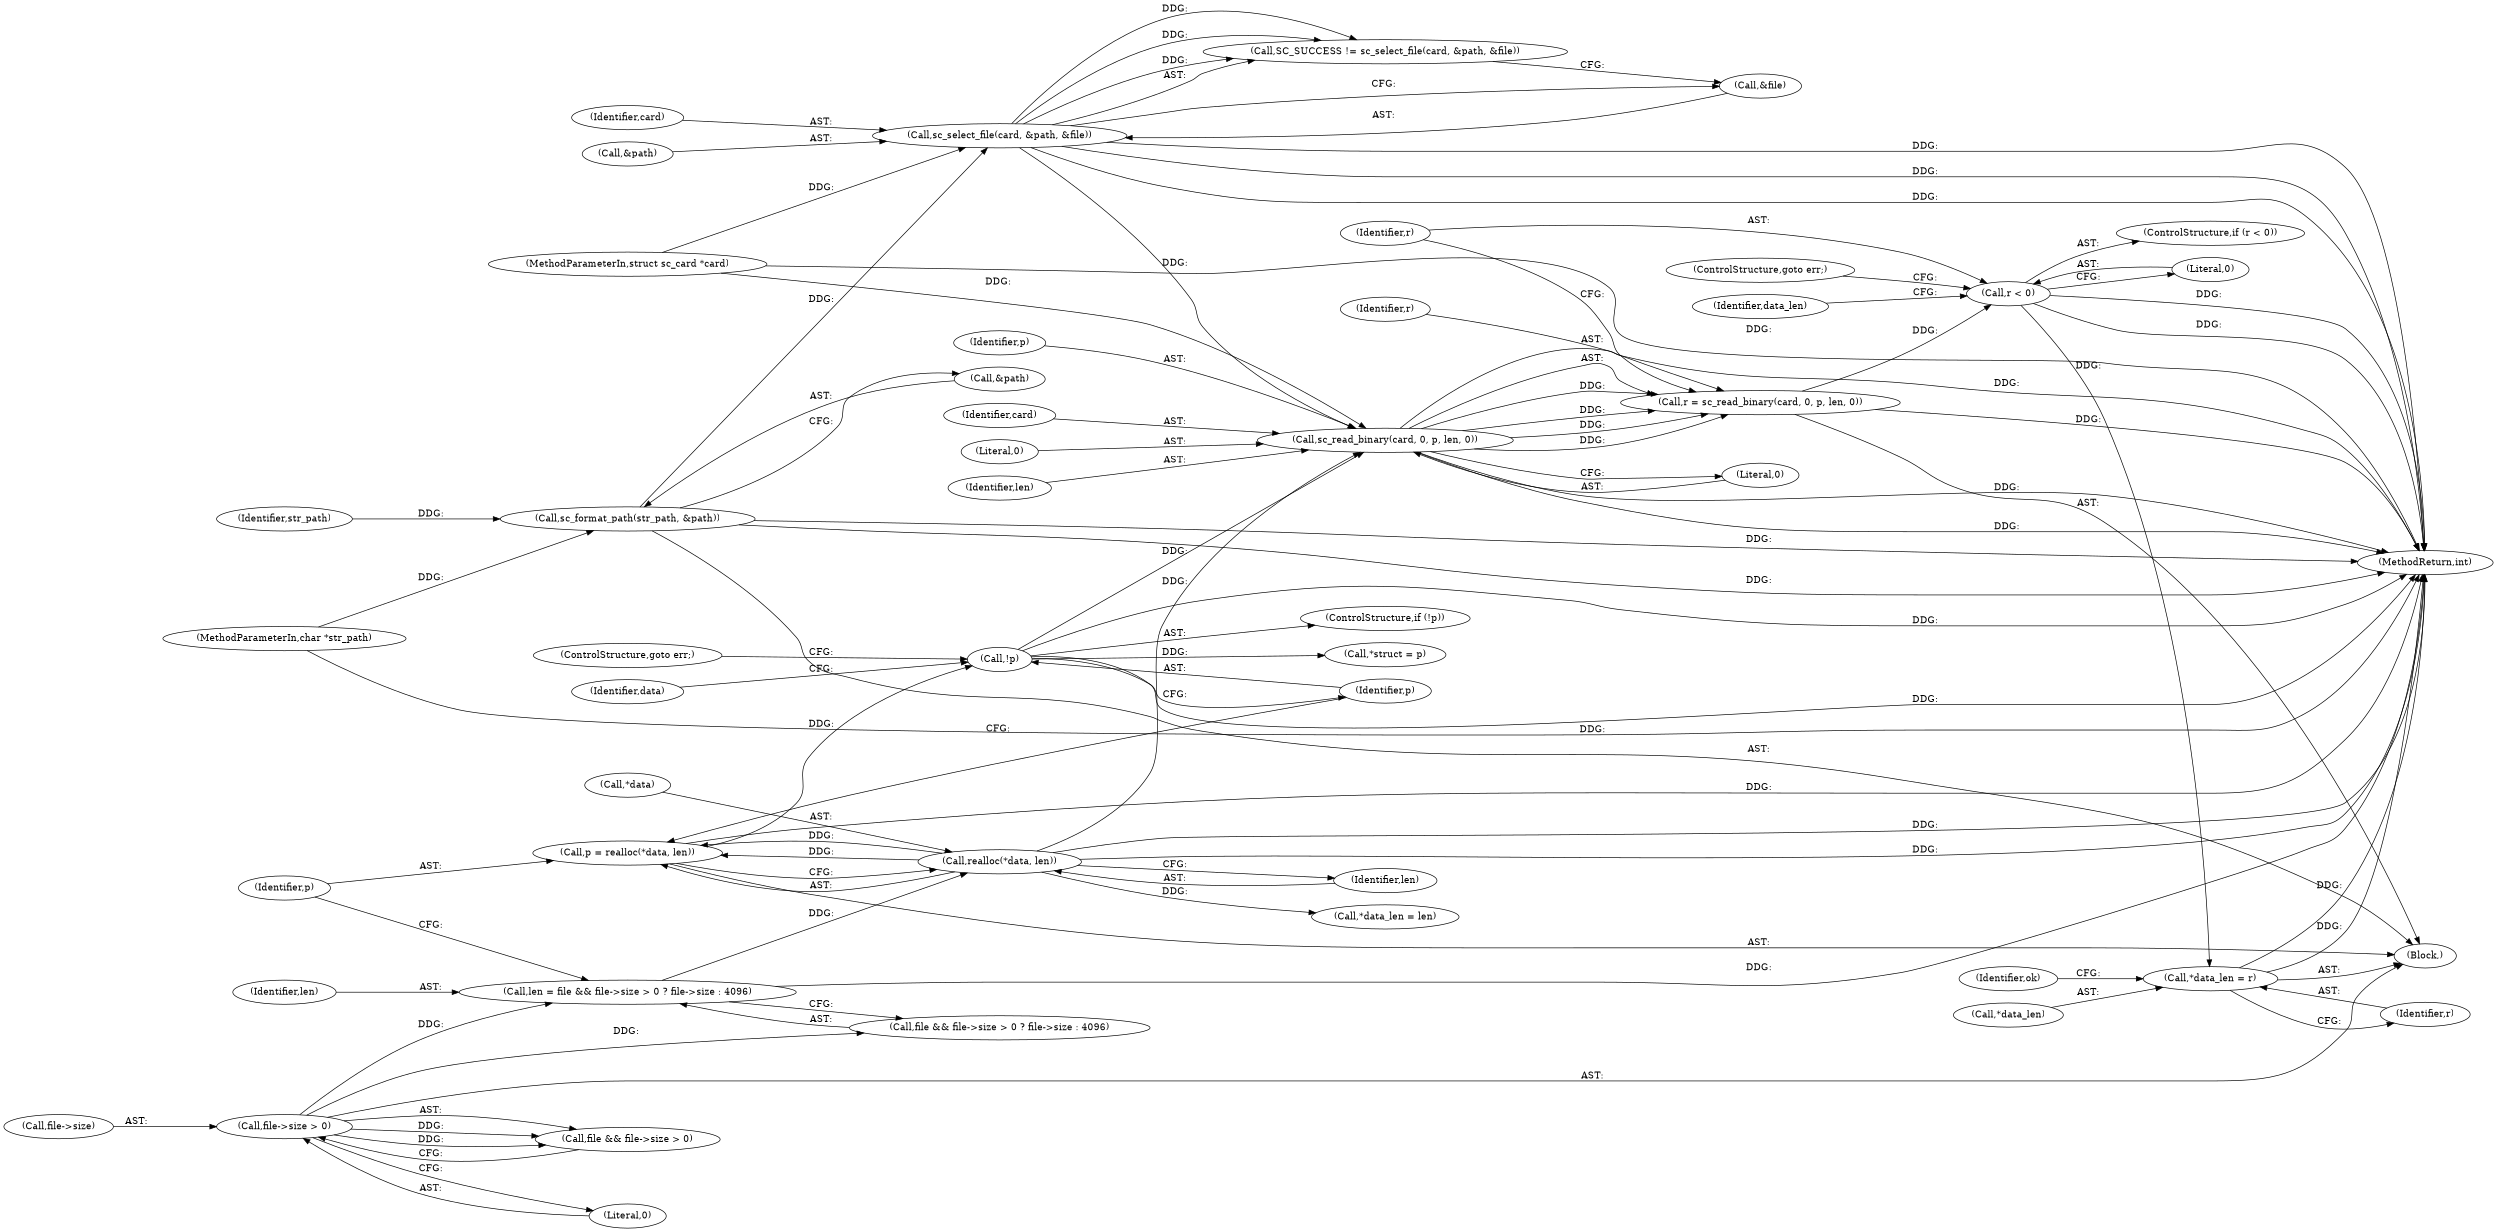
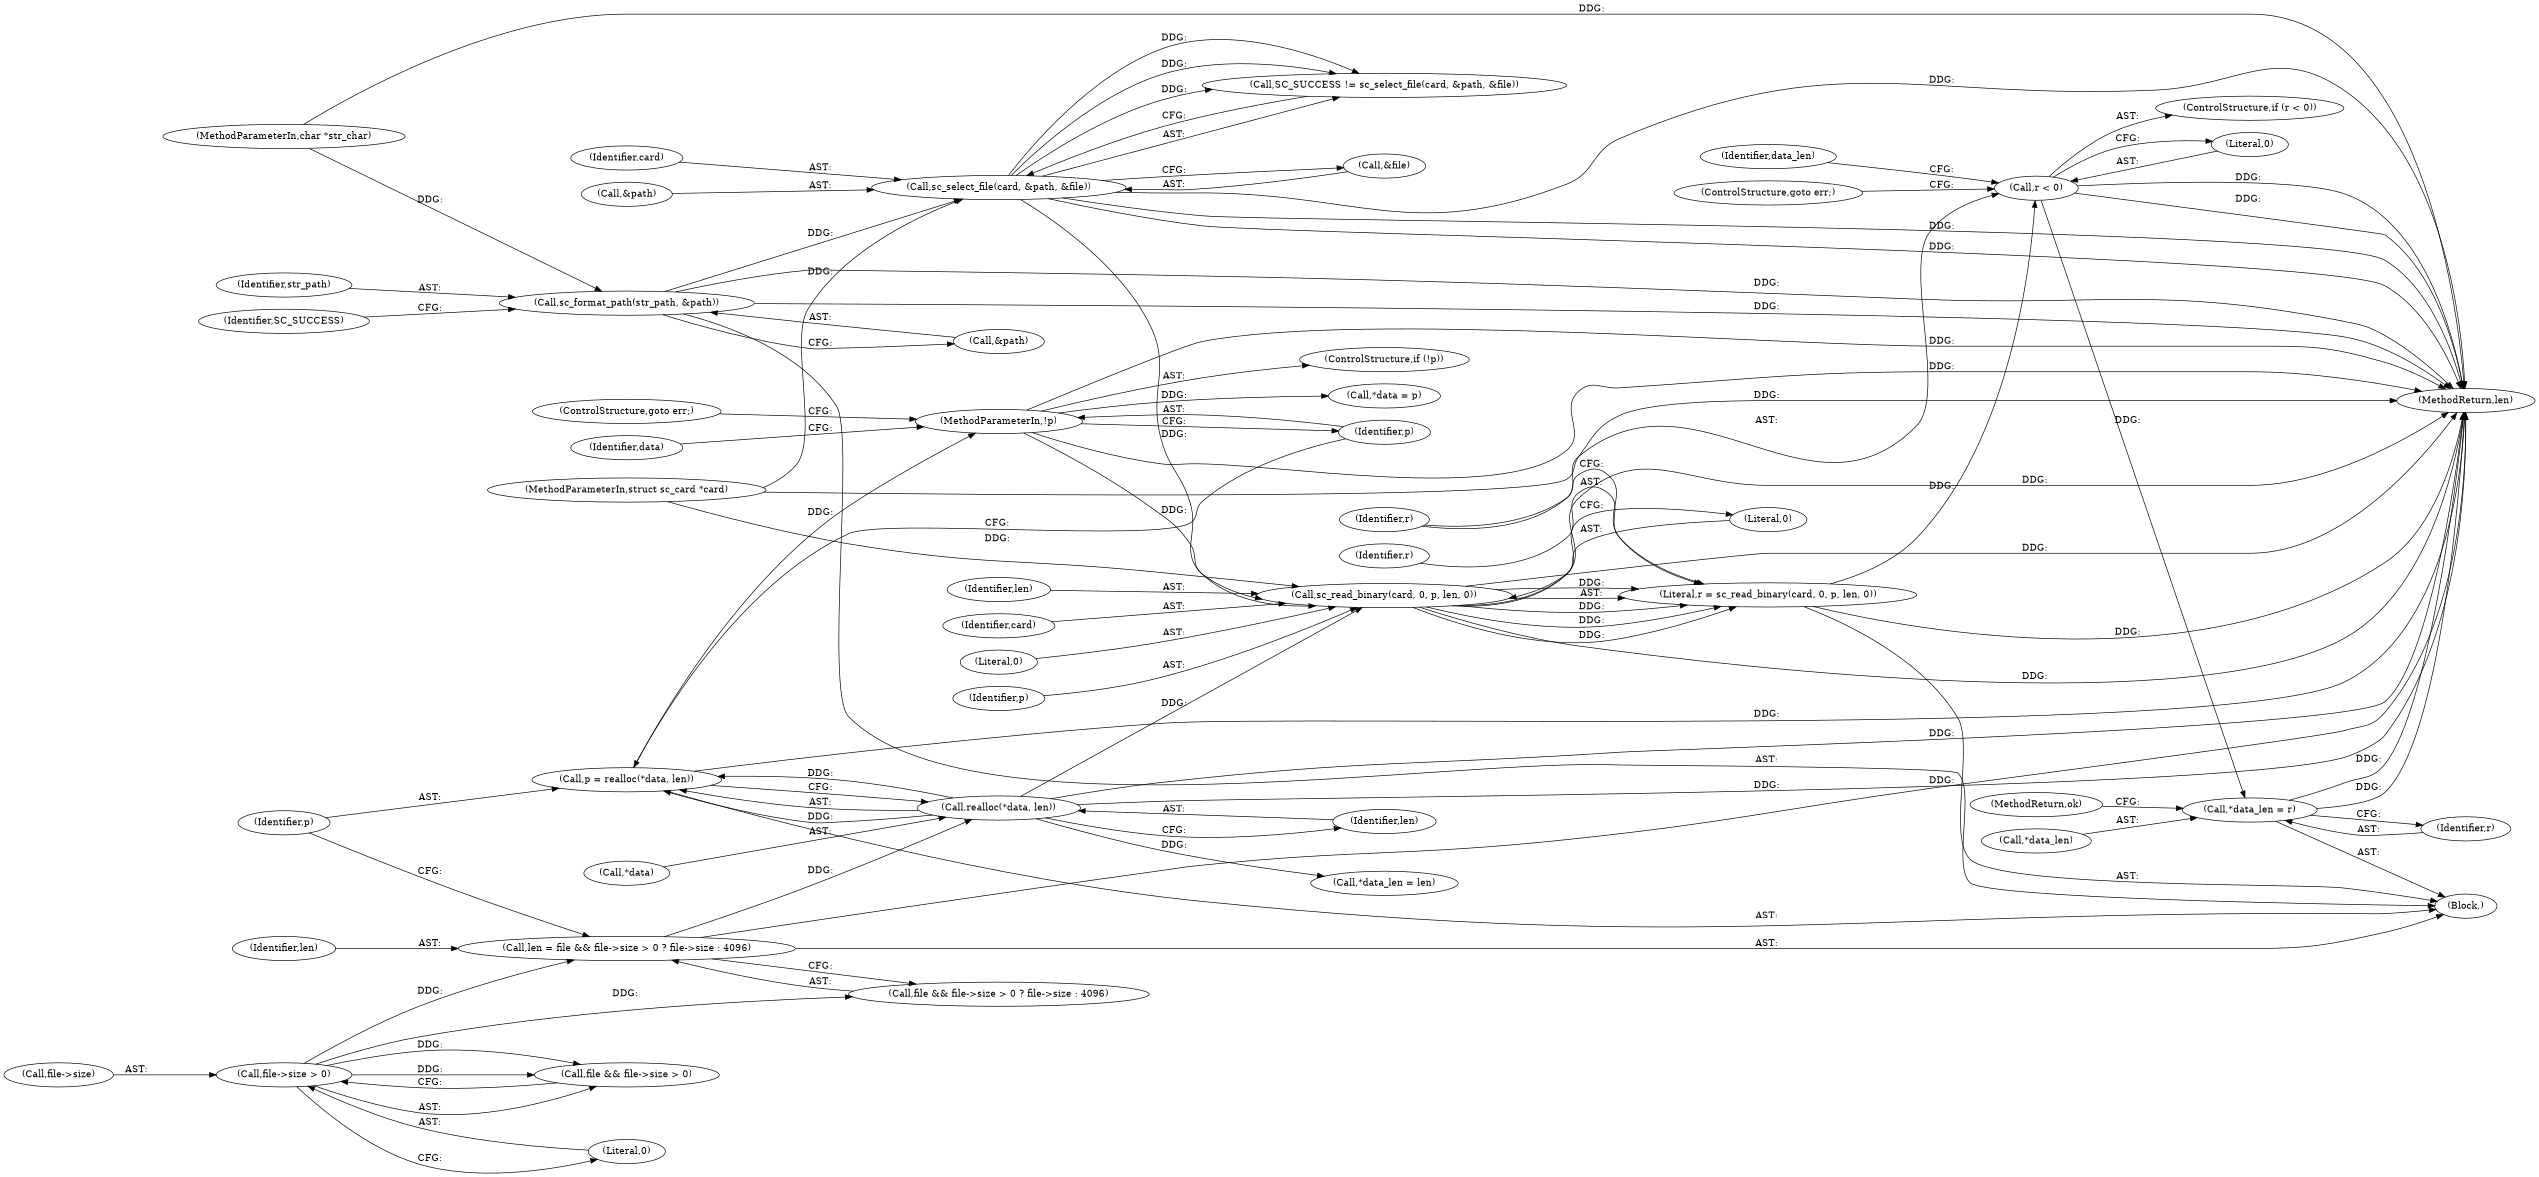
  digraph {
    rankdir=LR
-   n1 [label="(Call,r = sc_read_binary(card, 0, p, len, 0))"]
+   n1 [label="(Literal,r = sc_read_binary(card, 0, p, len, 0))"]
    n2 [label="(Call,r < 0)"]
    n3 [label="(Block,)"]
-   n4 [label="(MethodReturn,int)"]
+   n4 [label="(MethodReturn,len)"]
    n5 [label="(Call,sc_read_binary(card, 0, p, len, 0))"]
    n6 [label="(Literal,0)"]
    n7 [label="(Call,*data_len = r)"]
    n8 [label="(ControlStructure,if (r < 0))"]
    n9 [label="(Literal,0)"]
    n10 [label="(Call,sc_select_file(card, &path, &file))"]
    n11 [label="(Call,&file)"]
    n12 [label="(Call,SC_SUCCESS != sc_select_file(card, &path, &file))"]
    n13 [label="(MethodParameterIn,struct sc_card *card)"]
    n14 [label="(Call,sc_format_path(str_path, &path))"]
    n15 [label="(Call,&path)"]
-   n16 [label="(MethodParameterIn,char *str_path)"]
-   n17 [label="(Call,!p)"]
+   n16 [label="(MethodParameterIn,char *str_char)"]
+   n17 [label="(MethodParameterIn,!p)"]
    n18 [label="(ControlStructure,if (!p))"]
    n19 [label="(Identifier,p)"]
-   n20 [label="(Call,*struct = p)"]
+   n20 [label="(Call,*data = p)"]
    n21 [label="(Call,p = realloc(*data, len))"]
    n22 [label="(Call,realloc(*data, len))"]
    n23 [label="(Call,*data_len = len)"]
    n24 [label="(Identifier,len)"]
    n25 [label="(Call,len = file && file->size > 0 ? file->size : 4096)"]
    n26 [label="(Call,file && file->size > 0 ? file->size : 4096)"]
    n27 [label="(Call,file->size > 0)"]
    n28 [label="(Call,file && file->size > 0)"]
    n29 [label="(Literal,0)"]
    n30 [label="(Identifier,r)"]
    n31 [label="(Identifier,str_path)"]
    n32 [label="(Identifier,r)"]
-   n33 [label="(Identifier,ok)"]
+   n33 [label="(MethodReturn,ok)"]
    n34 [label="(Identifier,data_len)"]
    n35 [label="(Call,&path)"]
    n36 [label="(Identifier,len)"]
    n37 [label="(Identifier,len)"]
    n38 [label="(Identifier,card)"]
    n39 [label="(Identifier,card)"]
    n40 [label="(ControlStructure,goto err;)"]
    n41 [label="(Identifier,p)"]
    n42 [label="(Literal,0)"]
    n43 [label="(Call,*data)"]
    n44 [label="(Identifier,r)"]
    n45 [label="(Identifier,p)"]
    n46 [label="(Identifier,data)"]
    n47 [label="(Call,*data_len)"]
+   n48 [label="(Identifier,SC_SUCCESS)"]
    n49 [label="(ControlStructure,goto err;)"]
    n50 [label="(Call,file->size)"]
    n1 -> n2 [label="DDG: "]
    n1 -> n3 [label="AST: "]
    n1 -> n4 [label="DDG: "]
    n2 -> n4 [label="DDG: "]
    n2 -> n4 [label="DDG: "]
    n2 -> n7 [label="DDG: "]
    n2 -> n8 [label="AST: "]
    n2 -> n9 [label="CFG: "]
    n5 -> n1 [label="AST: "]
    n5 -> n1 [label="DDG: "]
    n5 -> n1 [label="DDG: "]
    n5 -> n1 [label="DDG: "]
    n5 -> n1 [label="DDG: "]
    n5 -> n4 [label="DDG: "]
    n5 -> n4 [label="DDG: "]
    n5 -> n4 [label="DDG: "]
    n5 -> n6 [label="CFG: "]
    n6 -> n5 [label="AST: "]
    n7 -> n3 [label="AST: "]
    n7 -> n4 [label="DDG: "]
    n7 -> n4 [label="DDG: "]
    n7 -> n30 [label="CFG: "]
    n9 -> n2 [label="AST: "]
    n10 -> n4 [label="DDG: "]
    n10 -> n4 [label="DDG: "]
    n10 -> n4 [label="DDG: "]
    n10 -> n5 [label="DDG: "]
    n10 -> n11 [label="CFG: "]
    n10 -> n12 [label="AST: "]
    n10 -> n12 [label="DDG: "]
    n10 -> n12 [label="DDG: "]
    n10 -> n12 [label="DDG: "]
    n11 -> n10 [label="AST: "]
-   n12 -> n11 [label="CFG: "]
+   n12 -> n10 [label="CFG: "]
    n13 -> n4 [label="DDG: "]
    n13 -> n5 [label="DDG: "]
    n13 -> n10 [label="DDG: "]
    n14 -> n3 [label="AST: "]
    n14 -> n4 [label="DDG: "]
    n14 -> n4 [label="DDG: "]
    n14 -> n10 [label="DDG: "]
    n14 -> n15 [label="CFG: "]
    n15 -> n14 [label="AST: "]
    n16 -> n4 [label="DDG: "]
    n16 -> n14 [label="DDG: "]
    n17 -> n4 [label="DDG: "]
    n17 -> n4 [label="DDG: "]
    n17 -> n5 [label="DDG: "]
    n17 -> n18 [label="AST: "]
    n17 -> n19 [label="CFG: "]
    n17 -> n20 [label="DDG: "]
    n19 -> n17 [label="AST: "]
    n19 -> n21 [label="CFG: "]
    n21 -> n3 [label="AST: "]
    n21 -> n4 [label="DDG: "]
    n21 -> n17 [label="DDG: "]
    n21 -> n22 [label="CFG: "]
    n22 -> n4 [label="DDG: "]
    n22 -> n4 [label="DDG: "]
    n22 -> n5 [label="DDG: "]
    n22 -> n21 [label="AST: "]
    n22 -> n21 [label="DDG: "]
    n22 -> n21 [label="DDG: "]
    n22 -> n23 [label="DDG: "]
    n22 -> n24 [label="CFG: "]
    n24 -> n22 [label="AST: "]
-   n27 -> n3 [label="AST: "]
+   n25 -> n3 [label="AST: "]
    n25 -> n4 [label="DDG: "]
    n25 -> n22 [label="DDG: "]
    n25 -> n26 [label="CFG: "]
    n26 -> n25 [label="AST: "]
    n27 -> n25 [label="DDG: "]
    n27 -> n26 [label="DDG: "]
    n27 -> n28 [label="AST: "]
    n27 -> n28 [label="DDG: "]
    n27 -> n28 [label="DDG: "]
    n27 -> n29 [label="CFG: "]
    n28 -> n27 [label="CFG: "]
    n29 -> n27 [label="AST: "]
    n30 -> n7 [label="AST: "]
-   n31 -> n14 [label="DDG: "]
+   n31 -> n14 [label="AST: "]
    n32 -> n1 [label="AST: "]
    n33 -> n7 [label="CFG: "]
    n34 -> n2 [label="CFG: "]
    n35 -> n10 [label="AST: "]
    n36 -> n25 [label="AST: "]
    n37 -> n5 [label="AST: "]
    n38 -> n5 [label="AST: "]
    n39 -> n10 [label="AST: "]
    n40 -> n17 [label="CFG: "]
    n41 -> n21 [label="AST: "]
    n41 -> n25 [label="CFG: "]
    n42 -> n5 [label="AST: "]
    n43 -> n22 [label="AST: "]
    n44 -> n1 [label="CFG: "]
    n44 -> n2 [label="AST: "]
    n45 -> n5 [label="AST: "]
    n46 -> n17 [label="CFG: "]
    n47 -> n7 [label="AST: "]
+   n48 -> n14 [label="CFG: "]
    n49 -> n2 [label="CFG: "]
    n50 -> n27 [label="AST: "]
  }
